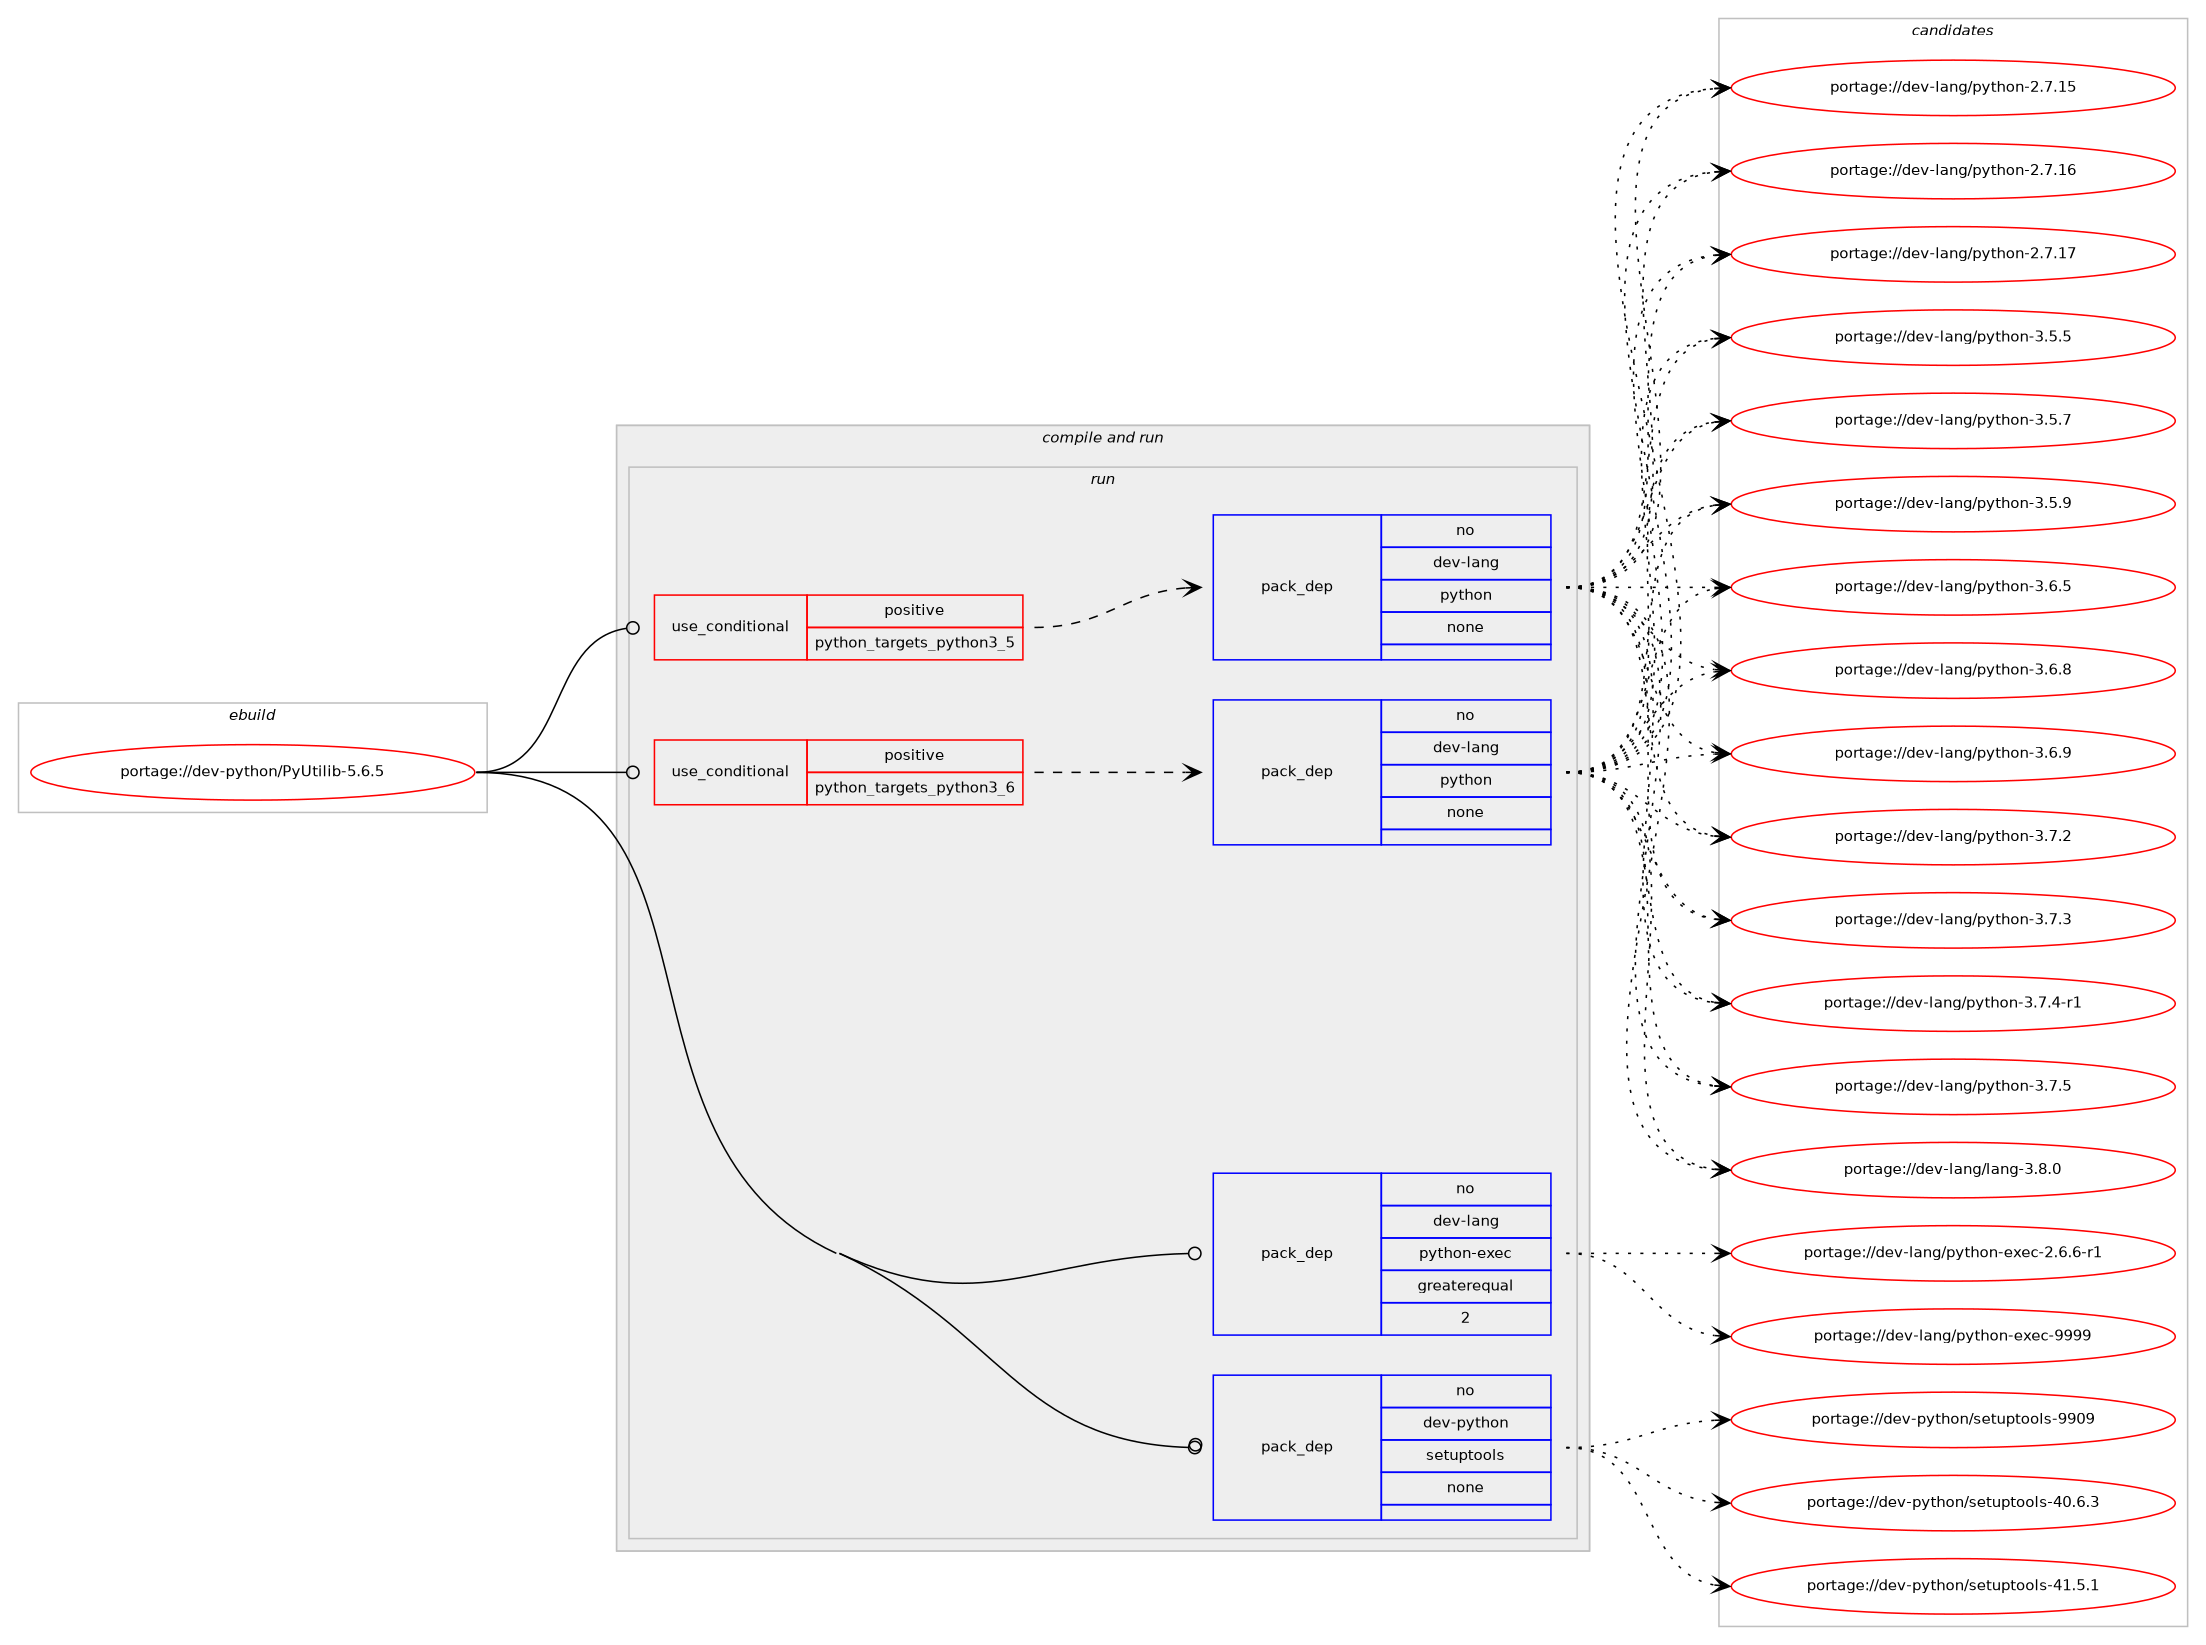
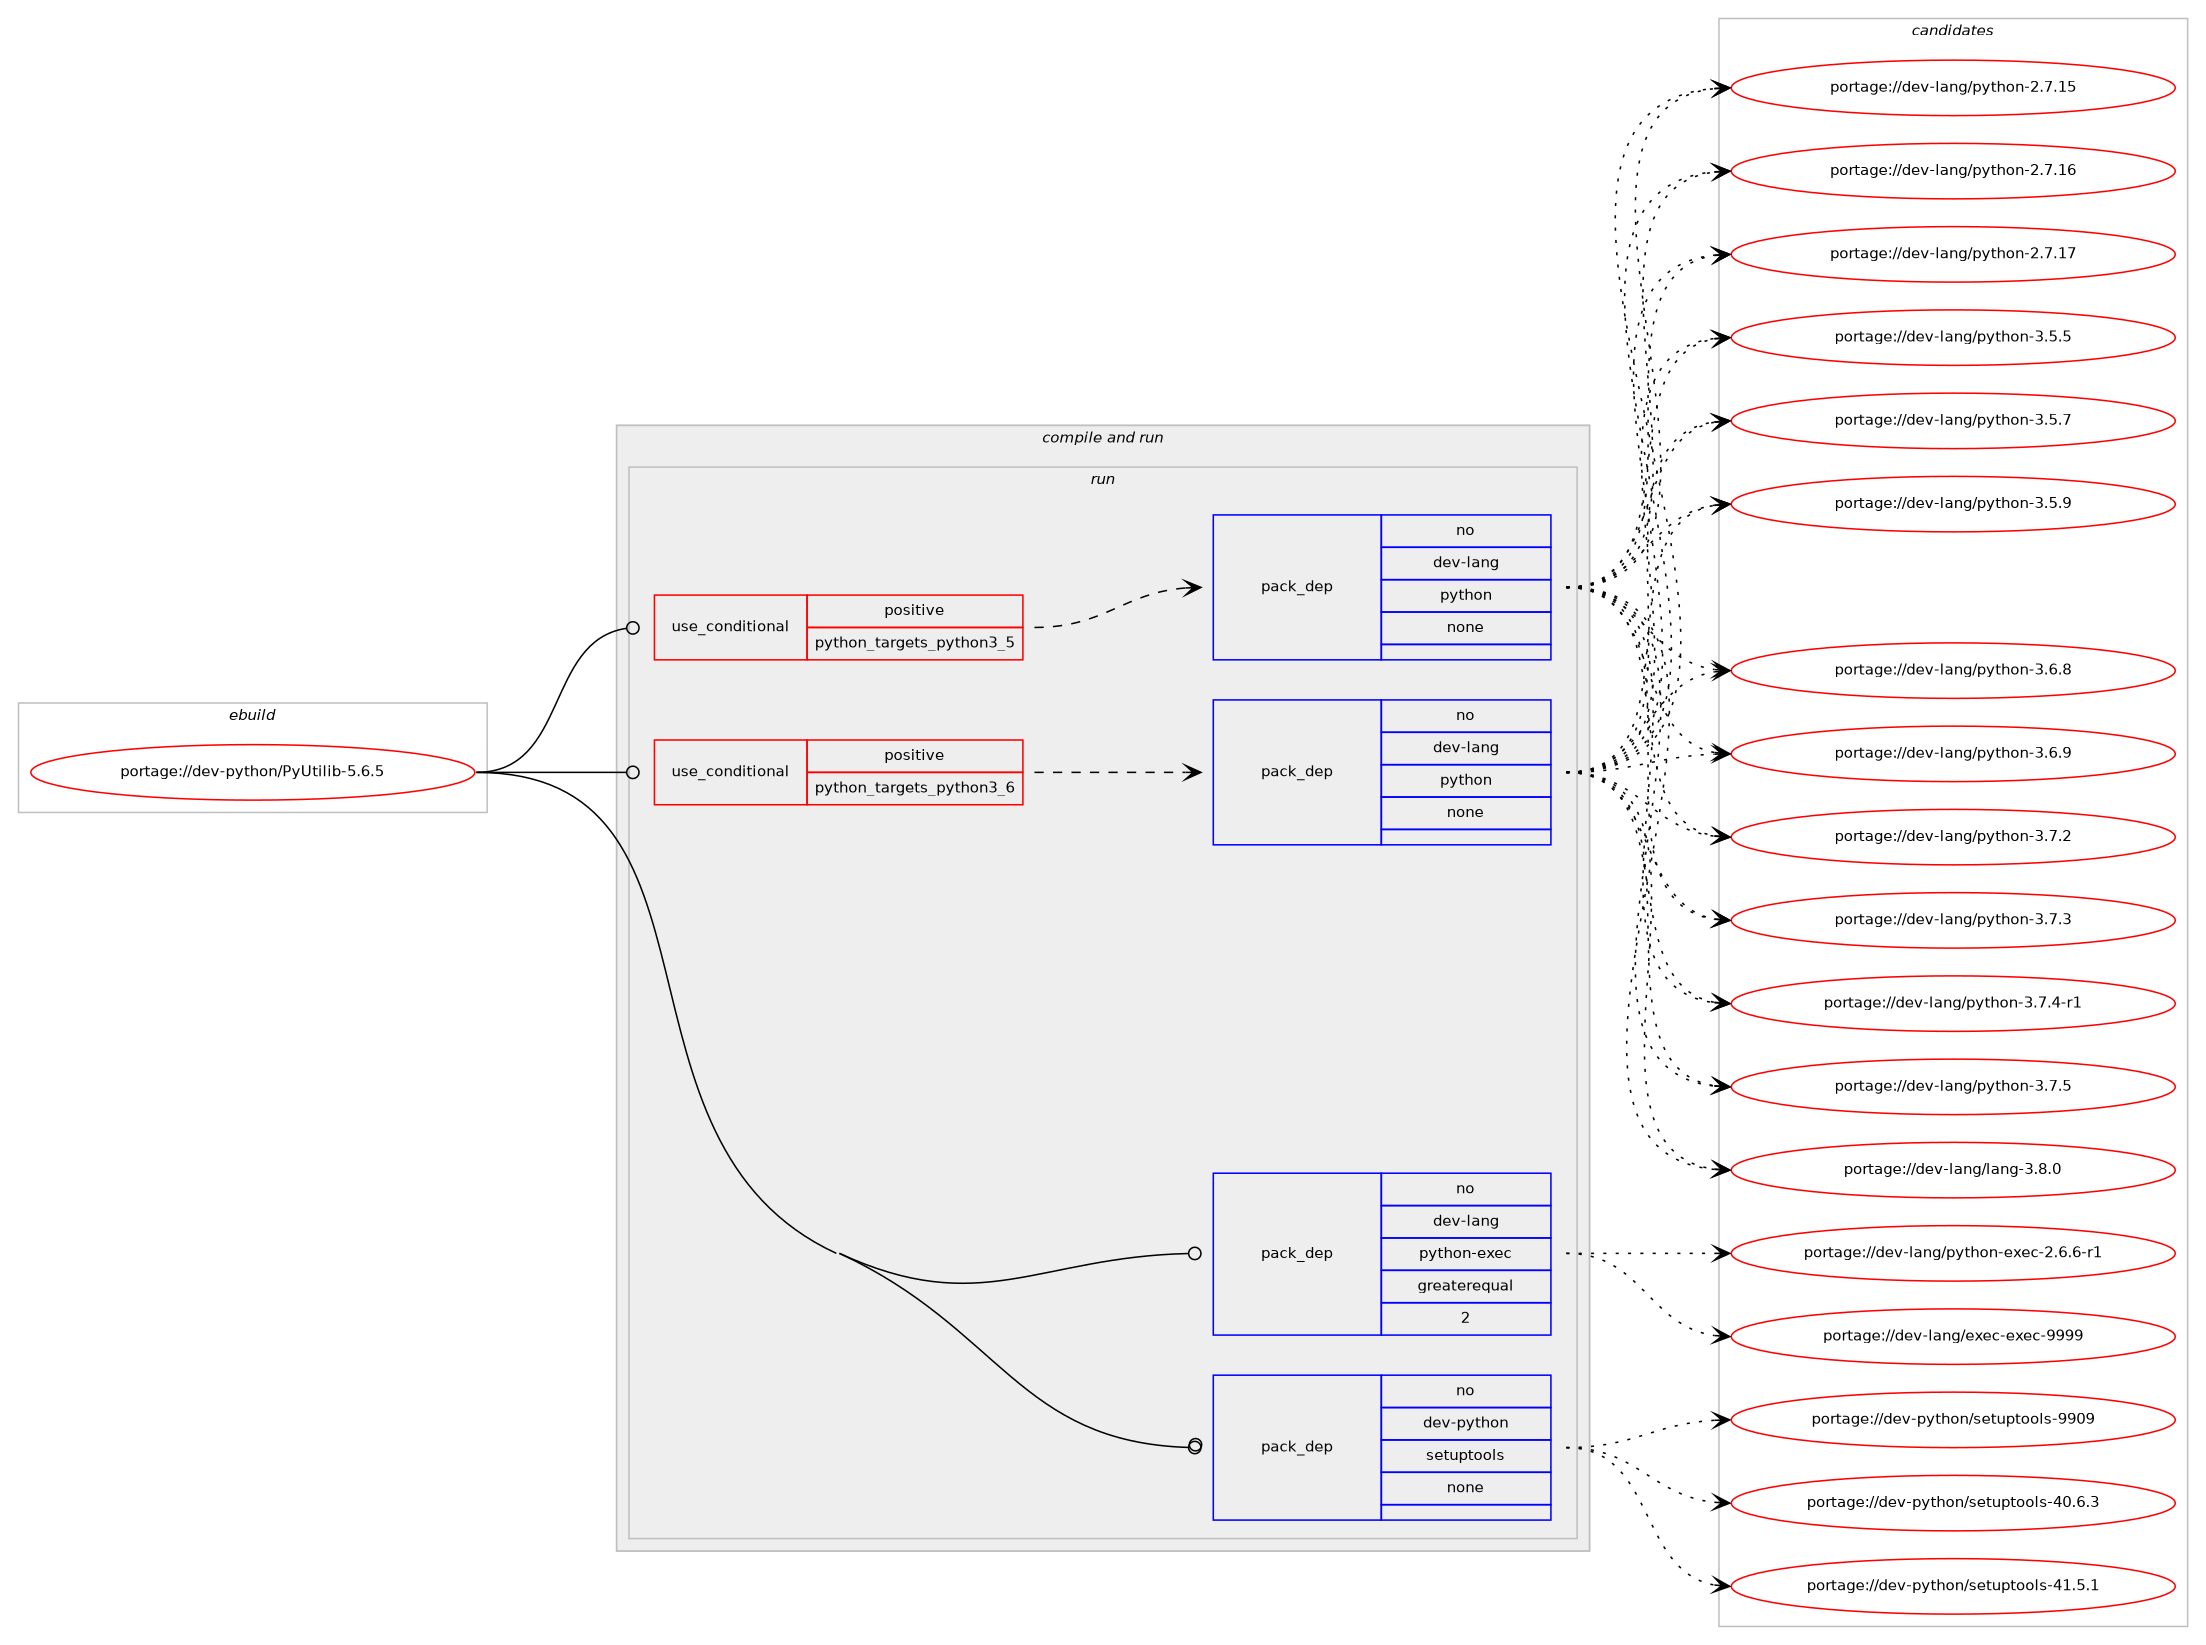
  digraph {
    compound=true
    concentrate=true
    fontname=Helvetica
    fontsize=10
    newrank=true
    rankdir=LR
    ranksep=1.5
    node [color=red fontname=Helvetica fontsize=10]
    edge [arrowhead=vee headport=w style=dotted tailport=e weight=100]
    n1 [label="portage://dev-python/PyUtilib-5.6.5" width=4]
    n2 [color=blue label=<<TABLE BORDER="0" CELLBORDER="1" CELLSPACING="0" CELLPADDING="4" WIDTH="220"><TR><TD ROWSPAN="6" CELLPADDING="30">pack_dep</TD></TR><TR><TD WIDTH="110">no</TD></TR><TR><TD>dev-lang</TD></TR><TR><TD>python</TD></TR><TR><TD>none</TD></TR><TR><TD></TD></TR></TABLE>> shape=none]
    n3 [label=<<TABLE BORDER="0" CELLBORDER="1" CELLSPACING="0" CELLPADDING="4"><TR><TD ROWSPAN="3" CELLPADDING="10">use_conditional</TD></TR><TR><TD>positive</TD></TR><TR><TD>python_targets_python3_5</TD></TR></TABLE>> shape=none]
    n4 [color=blue label=<<TABLE BORDER="0" CELLBORDER="1" CELLSPACING="0" CELLPADDING="4" WIDTH="220"><TR><TD ROWSPAN="6" CELLPADDING="30">pack_dep</TD></TR><TR><TD WIDTH="110">no</TD></TR><TR><TD>dev-lang</TD></TR><TR><TD>python</TD></TR><TR><TD>none</TD></TR><TR><TD></TD></TR></TABLE>> shape=none]
    n5 [label=<<TABLE BORDER="0" CELLBORDER="1" CELLSPACING="0" CELLPADDING="4"><TR><TD ROWSPAN="3" CELLPADDING="10">use_conditional</TD></TR><TR><TD>positive</TD></TR><TR><TD>python_targets_python3_6</TD></TR></TABLE>> shape=none]
    n6 [color=blue label=<<TABLE BORDER="0" CELLBORDER="1" CELLSPACING="0" CELLPADDING="4" WIDTH="220"><TR><TD ROWSPAN="6" CELLPADDING="30">pack_dep</TD></TR><TR><TD WIDTH="110">no</TD></TR><TR><TD>dev-lang</TD></TR><TR><TD>python-exec</TD></TR><TR><TD>greaterequal</TD></TR><TR><TD>2</TD></TR></TABLE>> shape=none]
    n7 [color=blue label=<<TABLE BORDER="0" CELLBORDER="1" CELLSPACING="0" CELLPADDING="4" WIDTH="220"><TR><TD ROWSPAN="6" CELLPADDING="30">pack_dep</TD></TR><TR><TD WIDTH="110">no</TD></TR><TR><TD>dev-python</TD></TR><TR><TD>setuptools</TD></TR><TR><TD>none</TD></TR><TR><TD></TD></TR></TABLE>> shape=none]
    n8 [label="portage://dev-lang/python-2.7.15" width=4]
    n9 [label="portage://dev-lang/python-2.7.16" width=4]
    n10 [label="portage://dev-lang/python-2.7.17" width=4]
    n11 [label="portage://dev-lang/python-3.5.5" width=4]
    n12 [label="portage://dev-lang/python-3.5.7" width=4]
    n13 [label="portage://dev-lang/python-3.5.9" width=4]
-   n14 [label="portage://dev-lang/python-3.6.5" width=4]
    n15 [label="portage://dev-lang/python-3.6.8" width=4]
    n16 [label="portage://dev-lang/python-3.6.9" width=4]
    n17 [label="portage://dev-lang/python-3.7.2" width=4]
    n18 [label="portage://dev-lang/python-3.7.3" width=4]
    n19 [label="portage://dev-lang/python-3.7.4-r1" width=4]
    n20 [label="portage://dev-lang/python-3.7.5" width=4]
    n21 [label="portage://dev-lang/lang-3.8.0" width=4]
    n22 [label="portage://dev-lang/python-exec-2.6.6-r1" width=4]
-   n23 [label="portage://dev-lang/python-exec-9999" width=4]
+   n23 [label="portage://dev-lang/exec-exec-9999" width=4]
    n24 [label="portage://dev-python/setuptools-40.6.3" width=4]
    n25 [label="portage://dev-python/setuptools-41.5.1" width=4]
    n26 [label="portage://dev-python/setuptools-9909" width=4]
    subgraph cluster_1 {
      color=gray
      label=<<i>ebuild</i>>
      rank=same
      n1
    }
    subgraph cluster_2 {
      color=gray
      label=<<i>dependencies</i>>
      subgraph cluster_3 {
        color=gray
        fillcolor="#eeeeee"
        label=<<i>compile</i>>
        style=filled
      }
      subgraph cluster_4 {
        color=gray
        fillcolor="#eeeeee"
        label=<<i>compile and run</i>>
        style=filled
      }
      subgraph cluster_5 {
        color=gray
        fillcolor="#eeeeee"
        label=<<i>run</i>>
        style=filled
        subgraph sub_6 {
          color=gray
          fillcolor="#eeeeee"
          label=<<i>run</i>>
          style=filled
          n3
          subgraph sub_7 {
            color=gray
            fillcolor="#eeeeee"
            label=<<i>run</i>>
            style=filled
            n2
          }
        }
        subgraph sub_8 {
          color=gray
          fillcolor="#eeeeee"
          label=<<i>run</i>>
          style=filled
          n5
          subgraph sub_9 {
            color=gray
            fillcolor="#eeeeee"
            label=<<i>run</i>>
            style=filled
            n4
          }
        }
        subgraph sub_10 {
          color=gray
          fillcolor="#eeeeee"
          label=<<i>run</i>>
          style=filled
          n6
        }
        subgraph sub_11 {
          color=gray
          fillcolor="#eeeeee"
          label=<<i>run</i>>
          style=filled
          n7
        }
      }
    }
    subgraph cluster_12 {
      color=gray
      label=<<i>candidates</i>>
      rank=same
      subgraph sub_13 {
        color=black
        label=<<i>candidates</i>>
        nodesep=1
        rank=same
        n8
        n9
        n10
        n11
        n12
        n13
-       n14
        n15
        n16
        n17
        n18
        n19
        n20
        n21
      }
      subgraph sub_14 {
        color=black
        label=<<i>candidates</i>>
        nodesep=1
        rank=same
        n8
        n9
        n10
        n11
        n12
        n13
-       n14
        n15
        n16
        n17
        n18
        n19
        n20
        n21
      }
      subgraph sub_15 {
        color=black
        label=<<i>candidates</i>>
        nodesep=1
        rank=same
        n22
        n23
      }
      subgraph sub_16 {
        color=black
        label=<<i>candidates</i>>
        nodesep=1
        rank=same
        n24
        n25
        n26
      }
    }
    n1 -> n3 [arrowhead=odot style=solid weight=20]
    n1 -> n5 [arrowhead=odot style=solid weight=20]
    n1 -> n6 [arrowhead=odot style=solid weight=20]
    n1 -> n7 [arrowhead=odot style=solid weight=20]
    n2 -> n8
    n2 -> n9
    n2 -> n10
    n2 -> n11
    n2 -> n12
    n2 -> n13
-   n2 -> n14
    n2 -> n15
    n2 -> n16
    n2 -> n17
    n2 -> n18
    n2 -> n19
    n2 -> n20
    n2 -> n21
    n3 -> n2 [style=dashed weight=20]
    n4 -> n8
    n4 -> n9
    n4 -> n10
    n4 -> n11
    n4 -> n12
    n4 -> n13
-   n4 -> n14
    n4 -> n15
    n4 -> n16
    n4 -> n17
    n4 -> n18
    n4 -> n19
    n4 -> n20
    n4 -> n21
    n5 -> n4 [style=dashed weight=20]
    n6 -> n22
    n6 -> n23
    n7 -> n24
    n7 -> n25
    n7 -> n26
  }
